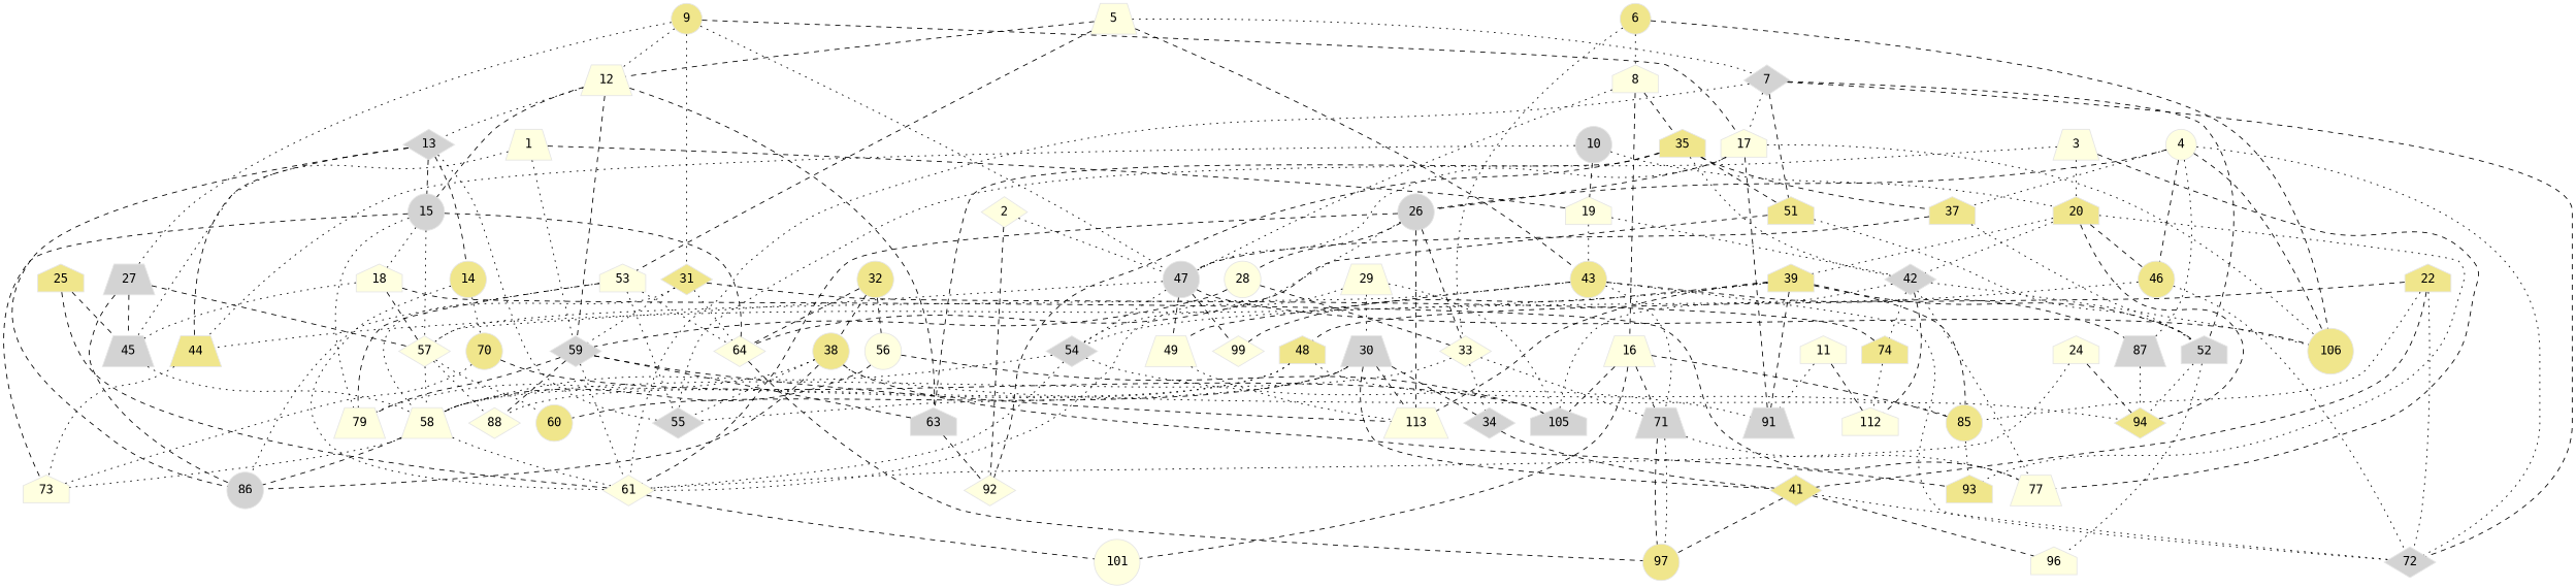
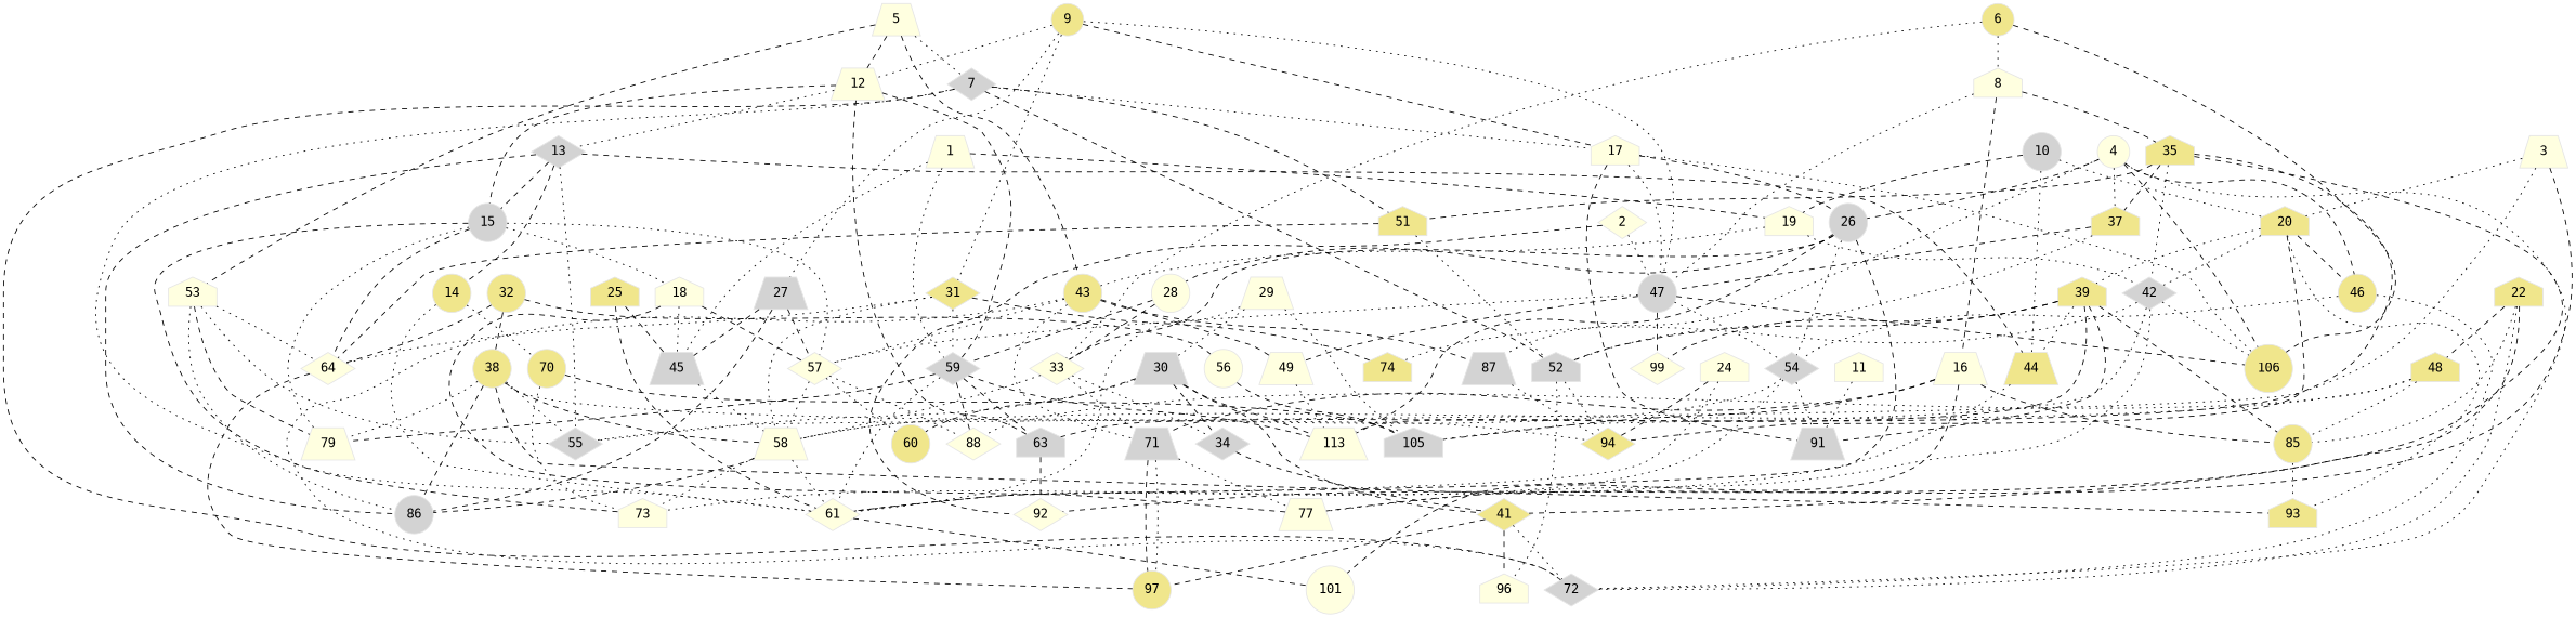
  graph {
    fontname="DejaVu Sans Mono"
    node [color=gray90 fillcolor=lightyellow fontname="DejaVu Sans Mono" shape=house style=filled]
    edge [fontname="DejaVu Sans Mono" style=dotted]
    1 [shape=trapezium super="+36"]
    19
    45 [fillcolor=lightgrey shape=trapezium super="+114"]
    59 [fillcolor=lightgrey shape=diamond super="+69"]
    43 [fillcolor=khaki shape=circle super="+83"]
    42 [fillcolor=lightgrey shape=diamond super="+89"]
    58 [shape=trapezium super="+84"]
    61 [shape=diamond super="+82"]
    63 [fillcolor=lightgrey]
    79 [shape=trapezium super="+103"]
    113 [shape=trapezium]
    88 [shape=diamond super="+115"]
    47 [fillcolor=lightgrey shape=circle super="+81"]
    106 [fillcolor=khaki shape=circle]
    57 [shape=diamond super="+104"]
    54 [fillcolor=lightgrey shape=diamond]
    99 [shape=diamond]
    49 [shape=trapezium]
    2 [shape=diamond]
    92 [shape=diamond]
    20 [fillcolor=khaki super="+98"]
    46 [fillcolor=khaki shape=circle]
    39 [fillcolor=khaki super="+62"]
    93 [fillcolor=khaki]
    94 [fillcolor=khaki shape=diamond]
    3 [shape=trapezium]
    55 [fillcolor=lightgrey shape=diamond super="+68"]
    77 [shape=trapezium super="+117"]
    4 [shape=circle super="+111"]
    26 [fillcolor=lightgrey shape=circle super="+66"]
    37 [fillcolor=khaki super="+78"]
    72 [fillcolor=lightgrey shape=diamond super="+108"]
    87 [fillcolor=lightgrey shape=trapezium]
    33 [shape=diamond super="+109"]
    28 [shape=circle]
    52 [fillcolor=lightgrey super="+80"]
    7 [fillcolor=lightgrey shape=diamond super="+21"]
    17 [super="+65"]
    51 [fillcolor=khaki]
    5 [shape=trapezium]
    12 [shape=trapezium]
    53 [super="+116"]
    13 [fillcolor=lightgrey shape=diamond super="+90"]
    15 [fillcolor=lightgrey shape=circle super="+75"]
    71 [fillcolor=lightgrey shape=trapezium]
    86 [fillcolor=lightgrey shape=circle]
    64 [shape=diamond super="+95"]
    6 [fillcolor=khaki shape=circle super="+40"]
    8 [super="+23"]
    16 [shape=trapezium]
    35 [fillcolor=khaki]
    34 [fillcolor=lightgrey shape=diamond]
    91 [fillcolor=lightgrey shape=trapezium]
    96
    101 [shape=circle]
    85 [fillcolor=khaki shape=circle super="+100"]
    105 [fillcolor=lightgrey]
    9 [fillcolor=khaki shape=circle super="+110"]
    27 [fillcolor=lightgrey shape=trapezium super="+50"]
    31 [fillcolor=khaki shape=diamond]
    74 [fillcolor=khaki]
    10 [fillcolor=lightgrey shape=circle]
    44 [fillcolor=khaki shape=trapezium]
    73
    11
-   112
    14 [fillcolor=khaki shape=circle]
    18
    70 [fillcolor=khaki shape=circle]
    60 [fillcolor=khaki shape=circle]
    97 [fillcolor=khaki shape=circle]
    41 [fillcolor=khaki shape=diamond super="+76"]
    22 [fillcolor=khaki]
    48 [fillcolor=khaki]
    24
    25 [fillcolor=khaki]
    29 [shape=trapezium super="+102"]
    30 [fillcolor=lightgrey shape=trapezium super="+67"]
    38 [fillcolor=khaki shape=circle super="+107"]
    32 [fillcolor=khaki shape=circle]
    56 [shape=circle]
    1 -- 19 [style=dashed]
    1 -- 45
    1 -- 59
    19 -- 43
    19 -- 42
    45 -- 58
    59 -- 61
    59 -- 63 [style=dashed]
    59 -- 79 [style=dashed]
    59 -- 113 [style=dashed]
    59 -- 88 [style=dashed]
    43 -- 57
    43 -- 49 [style=dashed]
    43 -- 72
    43 -- 87 [style=dashed]
    43 -- 71
    42 -- 106
    42 -- 77
    42 -- 105
    42 -- 74
-   42 -- 112 [style=dashed]
    58 -- 61
    58 -- 86 [style=dashed]
    58 -- 73
    61 -- 101 [style=dashed]
    63 -- 92 [style=dashed]
    47 -- 106 [style=dashed]
    47 -- 57
    47 -- 54
    47 -- 99 [style=dashed]
    47 -- 49 [style=dashed]
    57 -- 58
    57 -- 88
    57 -- 60
    54 -- 58
    54 -- 61
    54 -- 91
    49 -- 113
    2 -- 47
    2 -- 92 [style=dashed]
    20 -- 42
    20 -- 46 [style=dashed]
    20 -- 39
    20 -- 93
    20 -- 94 [style=dashed]
    46 -- 54
    46 -- 72
    39 -- 113 [style=dashed]
    39 -- 99 [style=dashed]
    39 -- 52 [style=dashed]
    39 -- 91 [style=dashed]
    39 -- 85 [style=dashed]
    39 -- 44
    3 -- 20
    3 -- 55
    3 -- 77 [style=dashed]
    4 -- 106 [style=dashed]
    4 -- 46 [style=dashed]
    4 -- 26 [style=dashed]
    4 -- 37
    4 -- 72
    4 -- 87
    26 -- 61 [style=dashed]
    26 -- 113 [style=dashed]
    26 -- 54
    26 -- 33 [style=dashed]
    26 -- 28 [style=dashed]
    37 -- 47 [style=dashed]
    37 -- 52
    87 -- 94
    33 -- 58
    33 -- 71
    33 -- 34
    28 -- 59 [style=dashed]
    28 -- 33 [style=dashed]
    52 -- 94
    52 -- 96
    7 -- 61
    7 -- 72 [style=dashed]
    7 -- 52 [style=dashed]
    7 -- 17
    7 -- 51 [style=dashed]
    17 -- 47
    17 -- 106
    17 -- 26 [style=dashed]
    17 -- 91 [style=dashed]
    51 -- 52
    51 -- 64 [style=dashed]
    5 -- 43 [style=dashed]
    5 -- 7
    5 -- 12 [style=dashed]
    5 -- 53 [style=dashed]
    12 -- 59 [style=dashed]
    12 -- 63 [style=dashed]
    12 -- 13
    12 -- 15 [style=dashed]
    53 -- 79 [style=dashed]
    53 -- 55
    53 -- 86
    53 -- 64
    13 -- 55
    13 -- 15 [style=dashed]
    13 -- 86 [style=dashed]
    13 -- 44 [style=dashed]
    13 -- 14 [style=dashed]
    15 -- 79
    15 -- 57
    15 -- 64 [style=dashed]
    15 -- 73 [style=dashed]
    15 -- 18
    71 -- 77
    71 -- 97 [style=dashed]
    71 -- 97
    64 -- 97 [style=dashed]
    6 -- 106 [style=dashed]
    6 -- 33
    6 -- 8
    8 -- 47
    8 -- 16 [style=dashed]
    8 -- 35 [style=dashed]
    16 -- 71 [style=dashed]
    16 -- 101 [style=dashed]
    16 -- 85 [style=dashed]
    16 -- 105 [style=dashed]
    35 -- 42
    35 -- 63 [style=dashed]
    35 -- 92 [style=dashed]
    35 -- 37 [style=dashed]
    35 -- 51 [style=dashed]
    34 -- 41 [style=dashed]
    85 -- 93
    9 -- 47
    9 -- 17 [style=dashed]
    9 -- 12
    9 -- 27
    9 -- 31
    27 -- 45 [style=dashed]
    27 -- 57 [style=dashed]
    27 -- 86 [style=dashed]
    31 -- 59
    31 -- 58
    31 -- 64
    31 -- 74 [style=dashed]
-   74 -- 112
    10 -- 19 [style=dashed]
    10 -- 20
    10 -- 44
    44 -- 73
    11 -- 91
-   11 -- 112 [style=dashed]
    14 -- 61
    14 -- 70
    18 -- 45
    18 -- 57 [style=dashed]
    18 -- 77 [style=dashed]
    70 -- 105 [style=dashed]
    70 -- 73
    41 -- 72 [weight=2]
    41 -- 96 [style=dashed]
    41 -- 97 [style=dashed]
    22 -- 72
    22 -- 85
    22 -- 41 [style=dashed]
    22 -- 48 [style=dashed]
    48 -- 58
    48 -- 88
    48 -- 85
    24 -- 61
    24 -- 94 [style=dashed]
    25 -- 45 [style=dashed]
    25 -- 61 [style=dashed weight=2]
    29 -- 61
    29 -- 105
    29 -- 30
    30 -- 113 [style=dashed]
    30 -- 55 [weight=2]
    30 -- 34 [style=dashed]
    30 -- 60 [style=dashed]
    30 -- 41 [style=dashed weight=2]
    38 -- 79
    38 -- 93 [style=dashed]
    38 -- 94
    38 -- 55
    38 -- 86 [style=dashed]
    32 -- 64 [style=dashed]
    32 -- 38 [style=dashed]
    32 -- 56 [style=dashed]
-   56 -- 58 [style=dashed]
+   38 -- 58 [style=dashed]
    56 -- 105 [style=dashed]
  }
